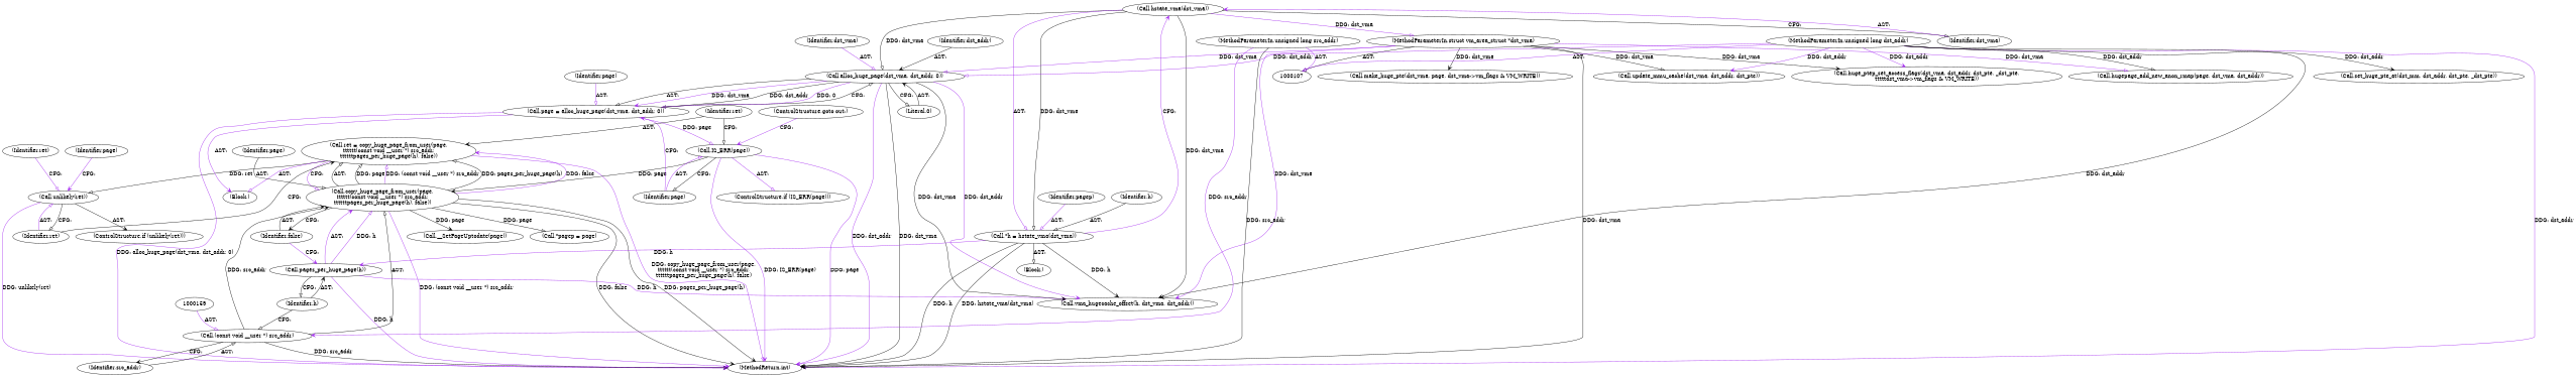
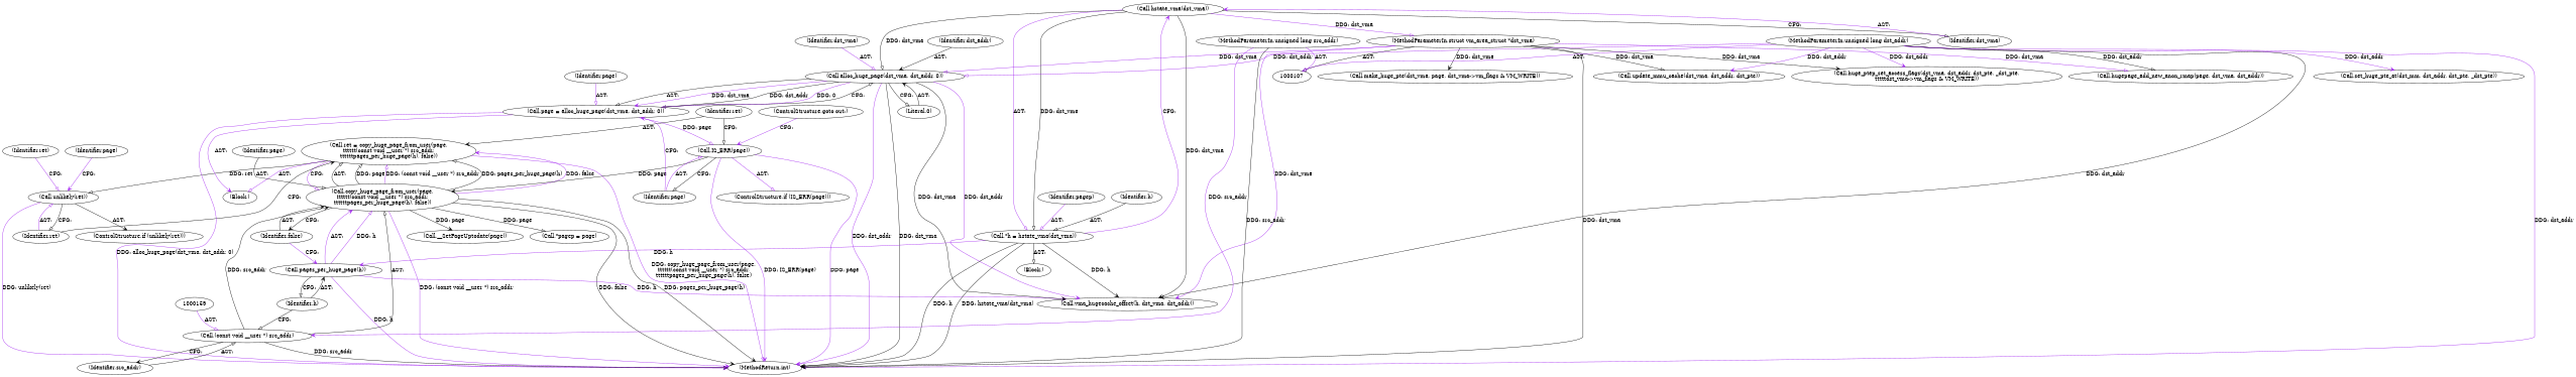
  digraph {
    edge [arrowhead=onormal color=black]
    n1 [label="(Call,ret = copy_huge_page_from_user(page,\n\t\t\t\t\t\t(const void __user *) src_addr,\n\t\t\t\t\t\tpages_per_huge_page(h), false))"]
    n2 [label="(Call,copy_huge_page_from_user(page,\n\t\t\t\t\t\t(const void __user *) src_addr,\n\t\t\t\t\t\tpages_per_huge_page(h), false))"]
    n3 [label="(Call,unlikely(ret))"]
    n4 [label="(MethodReturn,int)"]
    n5 [label="(Block,)"]
    n6 [label="(Identifier,false)"]
    n7 [label="(Call,__SetPageUptodate(page))"]
    n8 [label="(Call,*pagep = page)"]
    n9 [label="(Identifier,ret)"]
    n10 [label="(ControlStructure,if (unlikely(ret)))"]
    n11 [label="(Call,pages_per_huge_page(h))"]
    n12 [label="(Call,IS_ERR(page))"]
    n13 [label="(ControlStructure,if (IS_ERR(page)))"]
    n14 [label="(Identifier,page)"]
    n15 [label="(Call,page = alloc_huge_page(dst_vma, dst_addr, 0))"]
    n16 [label="(Call,alloc_huge_page(dst_vma, dst_addr, 0))"]
    n17 [label="(Call,vma_hugecache_offset(h, dst_vma, dst_addr))"]
    n18 [label="(Literal,0)"]
    n19 [label="(Call,hstate_vma(dst_vma))"]
    n20 [label="(Call,*h = hstate_vma(dst_vma))"]
    n21 [label="(Identifier,dst_vma)"]
    n22 [label="(MethodParameterIn,struct vm_area_struct *dst_vma)"]
    n23 [label="(Block,)"]
    n24 [label="(Call,huge_ptep_set_access_flags(dst_vma, dst_addr, dst_pte, _dst_pte,\n\t\t\t\t\tdst_vma->vm_flags & VM_WRITE))"]
    n25 [label="(Call,hugepage_add_new_anon_rmap(page, dst_vma, dst_addr))"]
    n26 [label="(Call,make_huge_pte(dst_vma, page, dst_vma->vm_flags & VM_WRITE))"]
    n27 [label="(Call,update_mmu_cache(dst_vma, dst_addr, dst_pte))"]
    1000107
    n29 [label="(MethodParameterIn,unsigned long dst_addr)"]
    n30 [label="(Call,set_huge_pte_at(dst_mm, dst_addr, dst_pte, _dst_pte))"]
    n31 [label="(Call,(const void __user *) src_addr)"]
    n32 [label="(Identifier,src_addr)"]
    n33 [label="(MethodParameterIn,unsigned long src_addr)"]
    n34 [label="(Identifier,h)"]
    n35 [label="(Identifier,page)"]
    n36 [label="(Identifier,pagep)"]
    n37 [label="(Identifier,h)"]
    n38 [label="(Identifier,ret)"]
    n39 [label="(Identifier,ret)"]
    n40 [label="(Identifier,dst_addr)"]
    n41 [label="(Identifier,page)"]
    n42 [label="(ControlStructure,goto out;)"]
    n43 [label="(Identifier,dst_vma)"]
    n44 [label="(Identifier,page)"]
    1000159
    n1 -> n2 [color=purple label="CFG: "]
    n1 -> n3 [label="DDG: ret"]
    n1 -> n4 [color=purple label="DDG: copy_huge_page_from_user(page,\n\t\t\t\t\t\t(const void __user *) src_addr,\n\t\t\t\t\t\tpages_per_huge_page(h), false)"]
    n1 -> n5 [color=purple label="AST: "]
    n2 -> n1 [label="AST: "]
    n2 -> n1 [label="DDG: page"]
    n2 -> n1 [color=purple label="DDG: (const void __user *) src_addr"]
    n2 -> n1 [label="DDG: pages_per_huge_page(h)"]
    n2 -> n1 [arrowhead=vee color=purple label="DDG: false"]
    n2 -> n4 [arrowhead=vee color=purple label="DDG: (const void __user *) src_addr"]
    n2 -> n4 [arrowhead=vee label="DDG: false"]
    n2 -> n4 [arrowhead=vee label="DDG: pages_per_huge_page(h)"]
    n2 -> n6 [arrowhead=vee label="CFG: "]
    n2 -> n7 [arrowhead=vee label="DDG: page"]
    n2 -> n8 [label="DDG: page"]
    n3 -> n4 [arrowhead=vee color=purple label="DDG: unlikely(ret)"]
    n3 -> n9 [label="CFG: "]
    n3 -> n10 [arrowhead=vee label="AST: "]
    n6 -> n2 [arrowhead=vee label="AST: "]
    n6 -> n11 [arrowhead=vee color=purple label="CFG: "]
    n9 -> n1 [arrowhead=vee label="CFG: "]
    n9 -> n3 [color=purple label="AST: "]
    n11 -> n2 [arrowhead=vee color=purple label="AST: "]
    n11 -> n2 [color=purple label="DDG: h"]
    n11 -> n4 [arrowhead=vee color=purple label="DDG: h"]
    n11 -> n17 [arrowhead=vee color=purple label="DDG: h"]
    n11 -> n34 [label="CFG: "]
    n12 -> n2 [arrowhead=vee label="DDG: page"]
    n12 -> n4 [arrowhead=vee color=purple label="DDG: IS_ERR(page)"]
    n12 -> n4 [color=purple label="DDG: page"]
    n12 -> n13 [color=purple label="AST: "]
    n12 -> n14 [label="CFG: "]
    n14 -> n12 [color=purple label="AST: "]
    n14 -> n15 [arrowhead=vee color=purple label="CFG: "]
    n15 -> n4 [arrowhead=vee color=purple label="DDG: alloc_huge_page(dst_vma, dst_addr, 0)"]
    n15 -> n5 [arrowhead=vee color=purple label="AST: "]
    n15 -> n12 [color=purple label="DDG: page"]
    n15 -> n16 [label="CFG: "]
    n16 -> n4 [arrowhead=vee color=purple label="DDG: dst_addr"]
    n16 -> n4 [arrowhead=vee label="DDG: dst_vma"]
    n16 -> n15 [label="AST: "]
    n16 -> n15 [arrowhead=vee color=purple label="DDG: dst_vma"]
    n16 -> n15 [label="DDG: dst_addr"]
    n16 -> n15 [color=purple label="DDG: 0"]
    n16 -> n17 [arrowhead=vee label="DDG: dst_vma"]
    n16 -> n17 [arrowhead=vee color=purple label="DDG: dst_addr"]
    n16 -> n18 [label="CFG: "]
    n18 -> n16 [arrowhead=vee label="AST: "]
    n19 -> n16 [label="DDG: dst_vma"]
    n19 -> n17 [arrowhead=vee label="DDG: dst_vma"]
    n19 -> n20 [color=purple label="AST: "]
    n19 -> n20 [label="DDG: dst_vma"]
    n19 -> n21 [label="CFG: "]
    n19 -> n22 [color=purple label="DDG: dst_vma"]
    n20 -> n4 [label="DDG: hstate_vma(dst_vma)"]
    n20 -> n4 [label="DDG: h"]
    n20 -> n11 [arrowhead=vee color=purple label="DDG: h"]
    n20 -> n17 [arrowhead=vee label="DDG: h"]
    n20 -> n19 [arrowhead=vee color=purple label="CFG: "]
    n20 -> n23 [label="AST: "]
    n21 -> n19 [arrowhead=vee color=purple label="AST: "]
    n22 -> n4 [label="DDG: dst_vma"]
    n22 -> n16 [color=purple label="DDG: dst_vma"]
    n22 -> n17 [arrowhead=vee color=purple label="DDG: dst_vma"]
    n22 -> n24 [arrowhead=vee label="DDG: dst_vma"]
    n22 -> n25 [color=purple label="DDG: dst_vma"]
    n22 -> n26 [arrowhead=vee label="DDG: dst_vma"]
    n22 -> n27 [label="DDG: dst_vma"]
    n22 -> 1000107 [label="AST: "]
    n29 -> n4 [color=purple label="DDG: dst_addr"]
    n29 -> n16 [color=purple label="DDG: dst_addr"]
    n29 -> n17 [arrowhead=vee label="DDG: dst_addr"]
    n29 -> n24 [arrowhead=vee color=purple label="DDG: dst_addr"]
    n29 -> n25 [label="DDG: dst_addr"]
    n29 -> n27 [arrowhead=vee color=purple label="DDG: dst_addr"]
    n29 -> 1000107 [color=purple label="AST: "]
-   n29 -> n30 [arrowhead=vee label="DDG: dst_addr"]
+   n29 -> n30 [arrowhead=vee color=purple label="DDG: dst_addr"]
    n31 -> n2 [label="AST: "]
    n31 -> n2 [arrowhead=vee label="DDG: src_addr"]
    n31 -> n4 [label="DDG: src_addr"]
    n31 -> n32 [arrowhead=vee label="CFG: "]
    n32 -> n31 [label="AST: "]
    n33 -> n4 [arrowhead=vee label="DDG: src_addr"]
    n33 -> 1000107 [color=purple label="AST: "]
    n33 -> n31 [arrowhead=vee color=purple label="DDG: src_addr"]
    n34 -> n11 [arrowhead=vee label="AST: "]
    n34 -> n31 [label="CFG: "]
    n35 -> n2 [label="AST: "]
    n36 -> n20 [color=purple label="AST: "]
    n37 -> n20 [label="AST: "]
    n38 -> n1 [arrowhead=vee label="AST: "]
    n38 -> n12 [label="CFG: "]
    n39 -> n3 [color=purple label="CFG: "]
    n40 -> n16 [arrowhead=vee label="AST: "]
    n41 -> n3 [arrowhead=vee color=purple label="CFG: "]
    n42 -> n12 [arrowhead=vee color=purple label="CFG: "]
    n43 -> n16 [color=purple label="AST: "]
    n44 -> n15 [color=purple label="AST: "]
    1000159 -> n31 [color=purple label="AST: "]
  }
